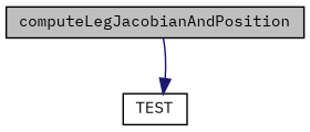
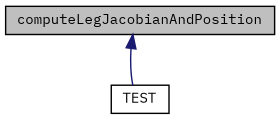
  digraph {
    rankdir=TB
    fontname="IBM Plex Mono"
    node [color=black fontname="IBM Plex Mono" fontsize=10 shape=record style=filled]
    n1 [fillcolor=grey75 fontcolor=black height=0.2 label=computeLegJacobianAndPosition width=0.4]
    n2 [fillcolor=white height=0.2 label=TEST width=0.4]
-   n2 -> n1 [color=midnightblue dir=back fontname="IBM Plex Mono" fontsize=10 labelfontname=FreeSans labelfontsize=10 style=solid]
+   n1 -> n2 [color=midnightblue dir=back fontname="IBM Plex Mono" fontsize=10 labelfontname=FreeSans labelfontsize=10 style=solid]
  }
